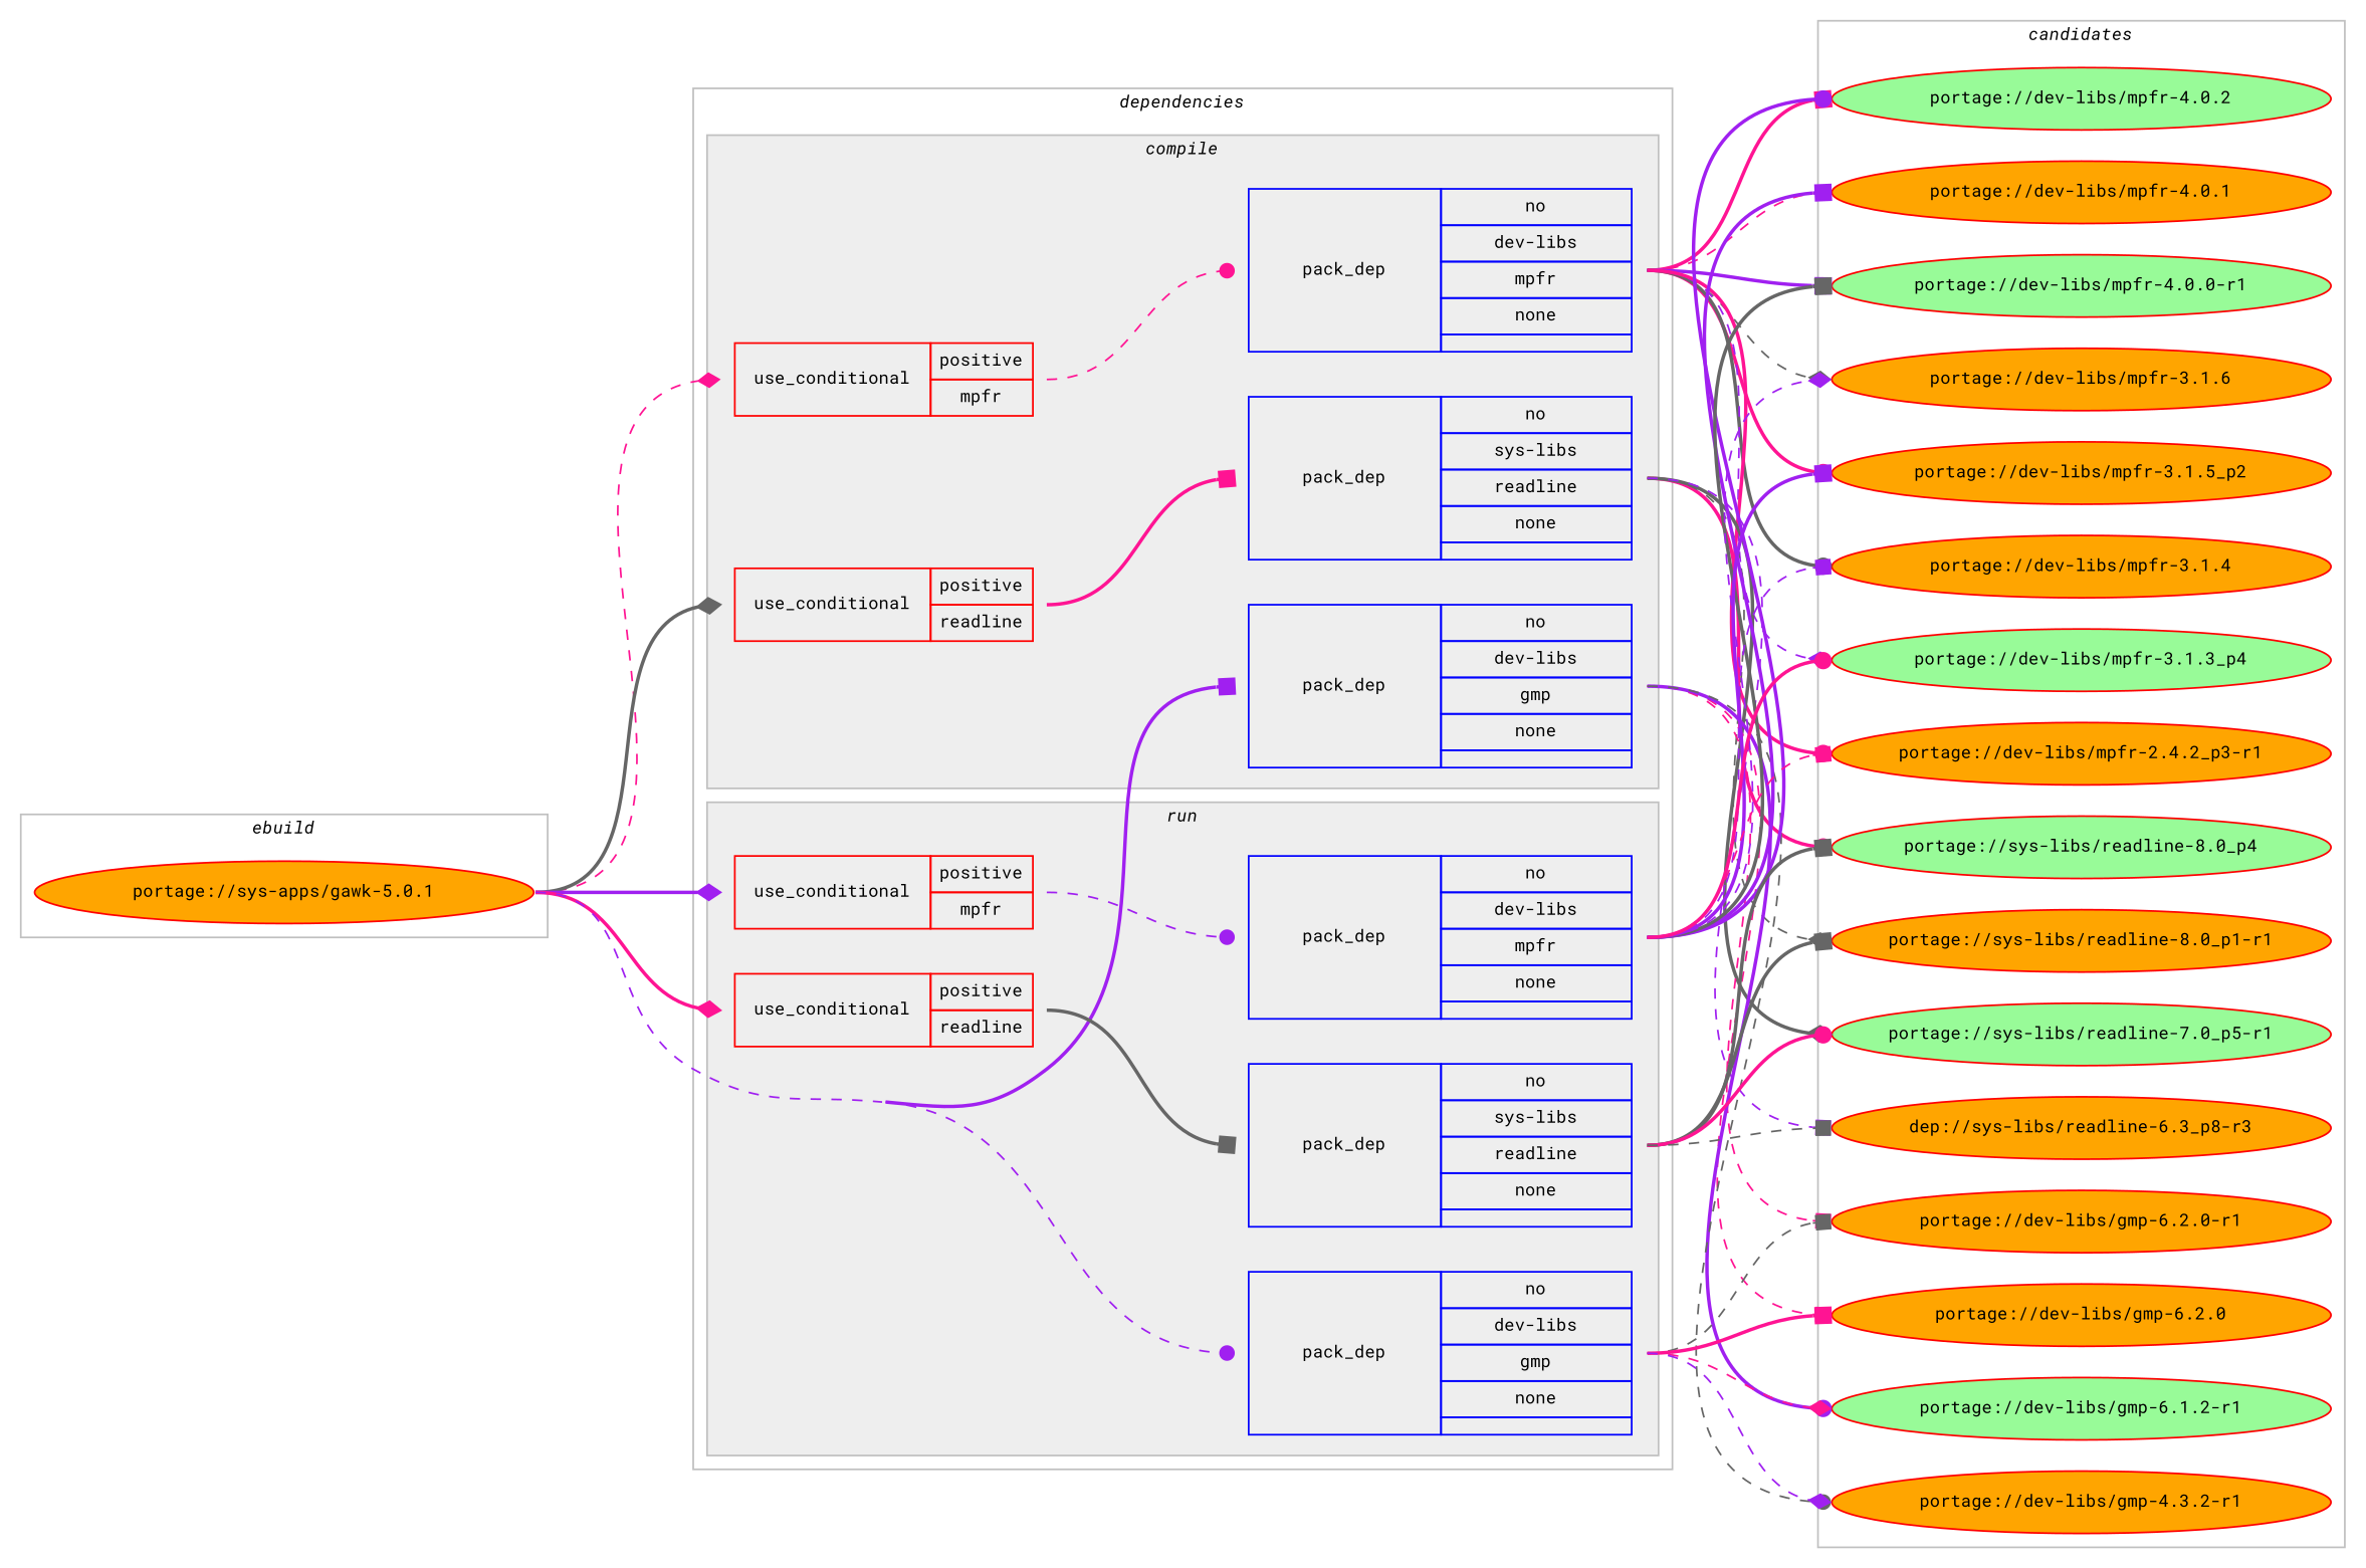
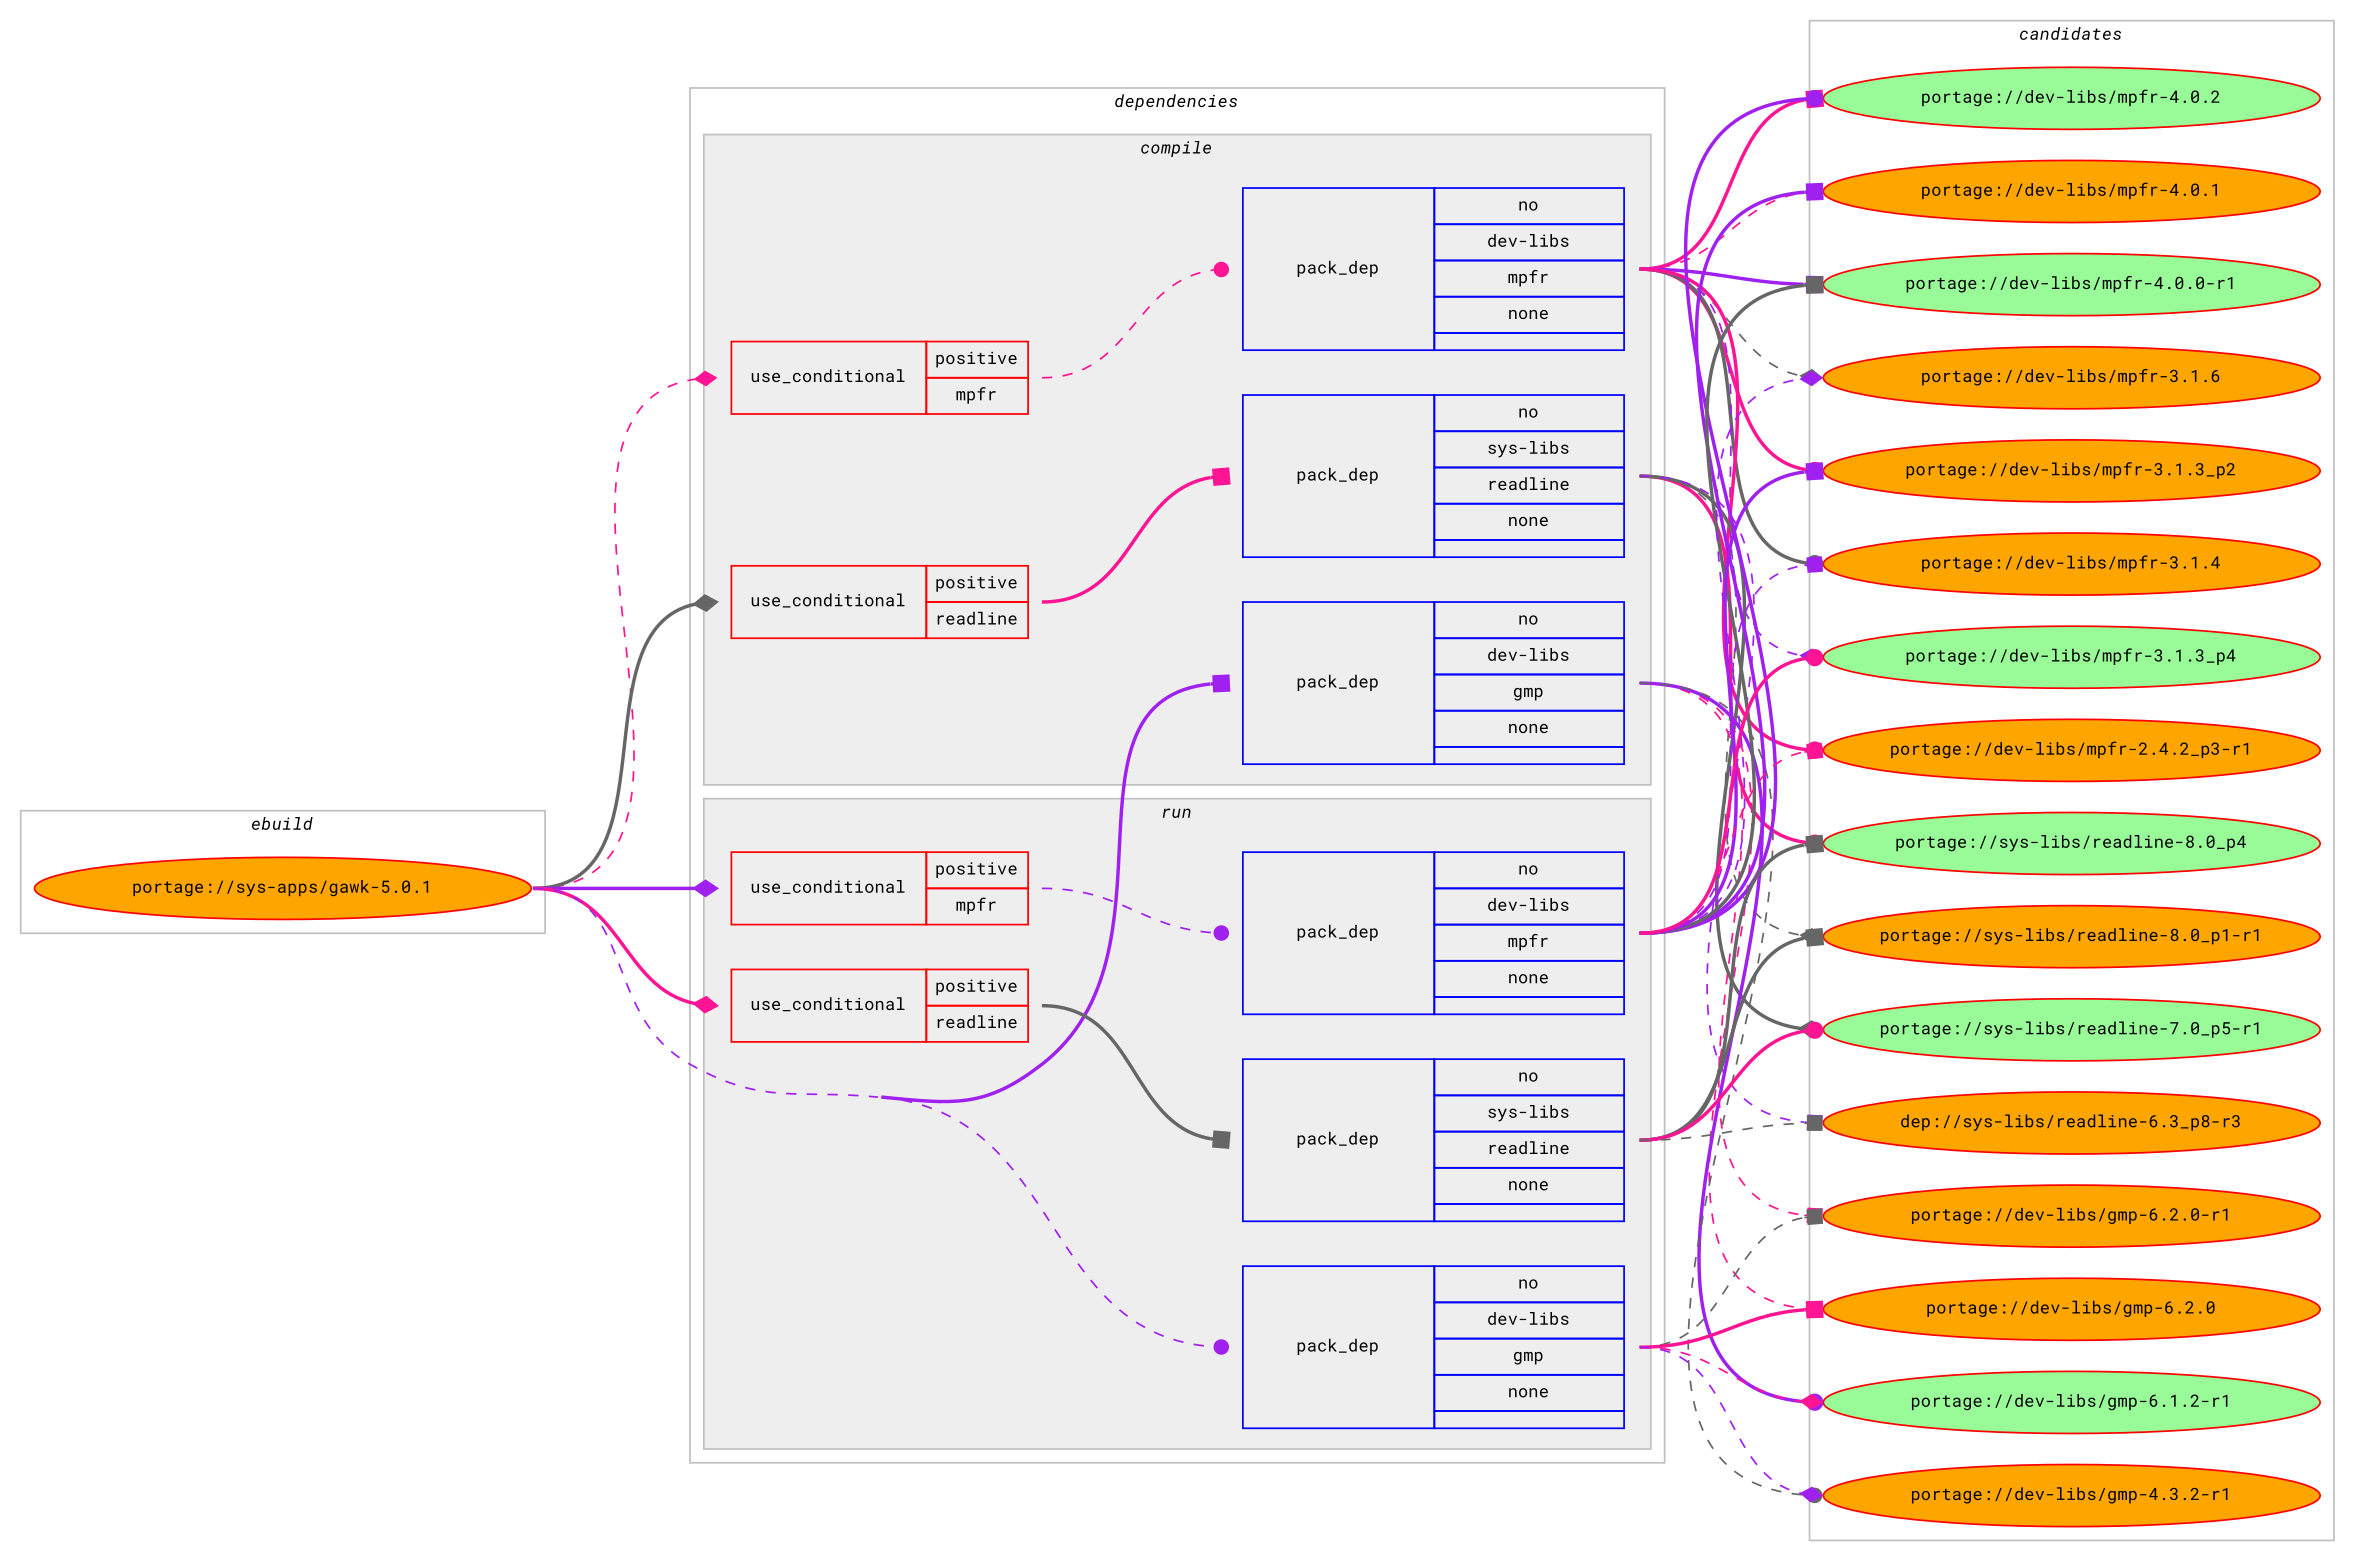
  digraph {
    compound=true
    concentrate=true
    fontname="Roboto Mono"
    fontsize=10
    newrank=true
    rankdir=LR
    ranksep=1.5
    node [color=red fillcolor=orange fontname="Roboto Mono" fontsize=10 style=filled]
    edge [arrowhead=box color=deeppink fontname="Roboto Mono" headport=w style=bold tailport=e weight=100]
    n1 [label="portage://sys-apps/gawk-5.0.1" width=4]
    n2 [color=blue label=<<TABLE BORDER="0" CELLBORDER="1" CELLSPACING="0" CELLPADDING="4" WIDTH="220"><TR><TD ROWSPAN="6" CELLPADDING="30">pack_dep</TD></TR><TR><TD WIDTH="110">no</TD></TR><TR><TD>dev-libs</TD></TR><TR><TD>mpfr</TD></TR><TR><TD>none</TD></TR><TR><TD></TD></TR></TABLE>> shape=none fillcolor="" style=""]
    n3 [label=<<TABLE BORDER="0" CELLBORDER="1" CELLSPACING="0" CELLPADDING="4"><TR><TD ROWSPAN="3" CELLPADDING="10">use_conditional</TD></TR><TR><TD>positive</TD></TR><TR><TD>mpfr</TD></TR></TABLE>> shape=none fillcolor="" style=""]
    n4 [color=blue label=<<TABLE BORDER="0" CELLBORDER="1" CELLSPACING="0" CELLPADDING="4" WIDTH="220"><TR><TD ROWSPAN="6" CELLPADDING="30">pack_dep</TD></TR><TR><TD WIDTH="110">no</TD></TR><TR><TD>sys-libs</TD></TR><TR><TD>readline</TD></TR><TR><TD>none</TD></TR><TR><TD></TD></TR></TABLE>> shape=none fillcolor="" style=""]
    n5 [label=<<TABLE BORDER="0" CELLBORDER="1" CELLSPACING="0" CELLPADDING="4"><TR><TD ROWSPAN="3" CELLPADDING="10">use_conditional</TD></TR><TR><TD>positive</TD></TR><TR><TD>readline</TD></TR></TABLE>> shape=none fillcolor="" style=""]
    n6 [color=blue label=<<TABLE BORDER="0" CELLBORDER="1" CELLSPACING="0" CELLPADDING="4" WIDTH="220"><TR><TD ROWSPAN="6" CELLPADDING="30">pack_dep</TD></TR><TR><TD WIDTH="110">no</TD></TR><TR><TD>dev-libs</TD></TR><TR><TD>gmp</TD></TR><TR><TD>none</TD></TR><TR><TD></TD></TR></TABLE>> shape=none fillcolor="" style=""]
    n7 [color=blue label=<<TABLE BORDER="0" CELLBORDER="1" CELLSPACING="0" CELLPADDING="4" WIDTH="220"><TR><TD ROWSPAN="6" CELLPADDING="30">pack_dep</TD></TR><TR><TD WIDTH="110">no</TD></TR><TR><TD>dev-libs</TD></TR><TR><TD>mpfr</TD></TR><TR><TD>none</TD></TR><TR><TD></TD></TR></TABLE>> shape=none fillcolor="" style=""]
    n8 [label=<<TABLE BORDER="0" CELLBORDER="1" CELLSPACING="0" CELLPADDING="4"><TR><TD ROWSPAN="3" CELLPADDING="10">use_conditional</TD></TR><TR><TD>positive</TD></TR><TR><TD>mpfr</TD></TR></TABLE>> shape=none fillcolor="" style=""]
    n9 [color=blue label=<<TABLE BORDER="0" CELLBORDER="1" CELLSPACING="0" CELLPADDING="4" WIDTH="220"><TR><TD ROWSPAN="6" CELLPADDING="30">pack_dep</TD></TR><TR><TD WIDTH="110">no</TD></TR><TR><TD>sys-libs</TD></TR><TR><TD>readline</TD></TR><TR><TD>none</TD></TR><TR><TD></TD></TR></TABLE>> shape=none fillcolor="" style=""]
    n10 [label=<<TABLE BORDER="0" CELLBORDER="1" CELLSPACING="0" CELLPADDING="4"><TR><TD ROWSPAN="3" CELLPADDING="10">use_conditional</TD></TR><TR><TD>positive</TD></TR><TR><TD>readline</TD></TR></TABLE>> shape=none fillcolor="" style=""]
    n11 [color=blue label=<<TABLE BORDER="0" CELLBORDER="1" CELLSPACING="0" CELLPADDING="4" WIDTH="220"><TR><TD ROWSPAN="6" CELLPADDING="30">pack_dep</TD></TR><TR><TD WIDTH="110">no</TD></TR><TR><TD>dev-libs</TD></TR><TR><TD>gmp</TD></TR><TR><TD>none</TD></TR><TR><TD></TD></TR></TABLE>> shape=none fillcolor="" style=""]
    n12 [fillcolor=palegreen label="portage://dev-libs/mpfr-4.0.2" width=4]
    n13 [label="portage://dev-libs/mpfr-4.0.1" width=4]
    n14 [fillcolor=palegreen label="portage://dev-libs/mpfr-4.0.0-r1" width=4]
    n15 [label="portage://dev-libs/mpfr-3.1.6" width=4]
-   n16 [label="portage://dev-libs/mpfr-3.1.5_p2" width=4]
+   n16 [label="portage://dev-libs/mpfr-3.1.3_p2" width=4]
    n17 [label="portage://dev-libs/mpfr-3.1.4" width=4]
    n18 [fillcolor=palegreen label="portage://dev-libs/mpfr-3.1.3_p4" width=4]
    n19 [label="portage://dev-libs/mpfr-2.4.2_p3-r1" width=4]
    n20 [fillcolor=palegreen label="portage://sys-libs/readline-8.0_p4" width=4]
    n21 [label="portage://sys-libs/readline-8.0_p1-r1" width=4]
    n22 [fillcolor=palegreen label="portage://sys-libs/readline-7.0_p5-r1" width=4]
    n23 [label="dep://sys-libs/readline-6.3_p8-r3" width=4]
    n24 [label="portage://dev-libs/gmp-6.2.0-r1" width=4]
    n25 [label="portage://dev-libs/gmp-6.2.0" width=4]
    n26 [fillcolor=palegreen label="portage://dev-libs/gmp-6.1.2-r1" width=4]
    n27 [label="portage://dev-libs/gmp-4.3.2-r1" width=4]
    subgraph cluster_1 {
      color=gray
      label=<<i>ebuild</i>>
      rank=same
      n1
    }
    subgraph cluster_2 {
      color=gray
      label=<<i>dependencies</i>>
      subgraph cluster_3 {
        color=gray
        fillcolor="#eeeeee"
        label=<<i>compile</i>>
        style=filled
        subgraph sub_4 {
          color=gray
          fillcolor="#eeeeee"
          label=<<i>compile</i>>
          style=filled
          n5
          subgraph sub_5 {
            color=gray
            fillcolor="#eeeeee"
            label=<<i>compile</i>>
            style=filled
            n4
          }
        }
        subgraph sub_6 {
          color=gray
          fillcolor="#eeeeee"
          label=<<i>compile</i>>
          style=filled
          n3
          subgraph sub_7 {
            color=gray
            fillcolor="#eeeeee"
            label=<<i>compile</i>>
            style=filled
            n2
          }
        }
        subgraph sub_8 {
          color=gray
          fillcolor="#eeeeee"
          label=<<i>compile</i>>
          style=filled
          n6
        }
      }
      subgraph cluster_9 {
        color=gray
        fillcolor="#eeeeee"
        label=<<i>compile and run</i>>
        style=filled
      }
      subgraph cluster_10 {
        color=gray
        fillcolor="#eeeeee"
        label=<<i>run</i>>
        style=filled
        subgraph sub_11 {
          color=gray
          fillcolor="#eeeeee"
          label=<<i>run</i>>
          style=filled
          n8
          subgraph sub_12 {
            color=gray
            fillcolor="#eeeeee"
            label=<<i>run</i>>
            style=filled
            n7
          }
        }
        subgraph sub_13 {
          color=gray
          fillcolor="#eeeeee"
          label=<<i>run</i>>
          style=filled
          n10
          subgraph sub_14 {
            color=gray
            fillcolor="#eeeeee"
            label=<<i>run</i>>
            style=filled
            n9
          }
        }
        subgraph sub_15 {
          color=gray
          fillcolor="#eeeeee"
          label=<<i>run</i>>
          style=filled
          n11
        }
      }
    }
    subgraph cluster_16 {
      color=gray
      label=<<i>candidates</i>>
      rank=same
      subgraph sub_17 {
        color=black
        label=<<i>candidates</i>>
        nodesep=1
        rank=same
        n12
        n13
        n14
        n15
        n16
        n17
        n18
        n19
      }
      subgraph sub_18 {
        color=black
        label=<<i>candidates</i>>
        nodesep=1
        rank=same
        n20
        n21
        n22
        n23
      }
      subgraph sub_19 {
        color=black
        label=<<i>candidates</i>>
        nodesep=1
        rank=same
        n24
        n25
        n26
        n27
      }
      subgraph sub_20 {
        color=black
        label=<<i>candidates</i>>
        nodesep=1
        rank=same
        n12
        n13
        n14
        n15
        n16
        n17
        n18
        n19
      }
      subgraph sub_21 {
        color=black
        label=<<i>candidates</i>>
        nodesep=1
        rank=same
        n20
        n21
        n22
        n23
      }
      subgraph sub_22 {
        color=black
        label=<<i>candidates</i>>
        nodesep=1
        rank=same
        n24
        n25
        n26
        n27
      }
    }
    n1 -> n3 [arrowhead=diamond style=dashed weight=20]
    n1 -> n5 [arrowhead=diamond color=gray40 weight=20]
    n1 -> n6 [color=purple weight=20]
    n1 -> n8 [arrowhead=diamond color=purple weight=20]
    n1 -> n10 [arrowhead=diamond weight=20]
    n1 -> n11 [arrowhead=dot color=purple style=dashed weight=20]
    n2 -> n12
    n2 -> n13 [style=dashed]
    n2 -> n14 [color=purple]
    n2 -> n15 [arrowhead=diamond color=gray40 style=dashed]
    n2 -> n16 [arrowhead=dot]
    n2 -> n17 [arrowhead=dot color=gray40]
    n2 -> n18 [arrowhead=diamond color=purple style=dashed]
    n2 -> n19 [arrowhead=dot]
    n3 -> n2 [arrowhead=dot style=dashed weight=20]
    n4 -> n20 [arrowhead=dot]
    n4 -> n21 [arrowhead=diamond color=gray40 style=dashed]
    n4 -> n22 [arrowhead=diamond color=gray40]
    n4 -> n23 [color=purple style=dashed]
    n5 -> n4 [weight=20]
    n6 -> n24 [style=dashed]
    n6 -> n25 [style=dashed]
    n6 -> n26 [arrowhead=dot color=purple]
    n6 -> n27 [arrowhead=dot color=gray40 style=dashed]
    n7 -> n12 [arrowhead=dot color=purple]
    n7 -> n13 [color=purple]
    n7 -> n14 [color=gray40]
    n7 -> n15 [arrowhead=diamond color=purple style=dashed]
    n7 -> n16 [color=purple]
    n7 -> n17 [color=purple style=dashed]
    n7 -> n18 [arrowhead=dot]
    n7 -> n19 [style=dashed]
    n8 -> n7 [arrowhead=dot color=purple style=dashed weight=20]
    n9 -> n20 [color=gray40]
    n9 -> n21 [color=gray40]
    n9 -> n22 [arrowhead=dot]
    n9 -> n23 [color=gray40 style=dashed]
    n10 -> n9 [color=gray40 weight=20]
    n11 -> n24 [color=gray40 style=dashed]
    n11 -> n25
    n11 -> n26 [arrowhead=diamond style=dashed]
    n11 -> n27 [arrowhead=diamond color=purple style=dashed]
  }
